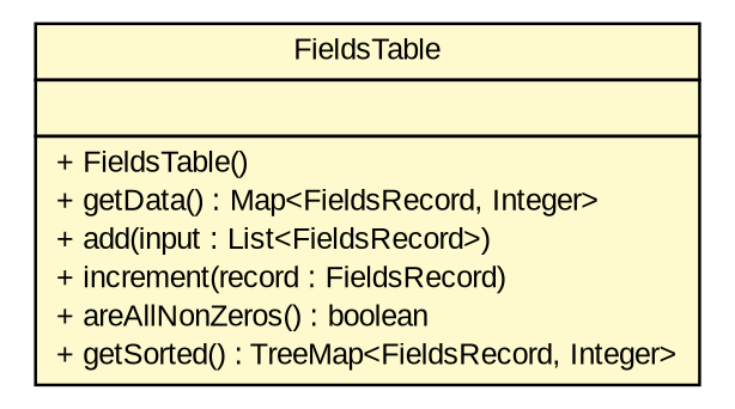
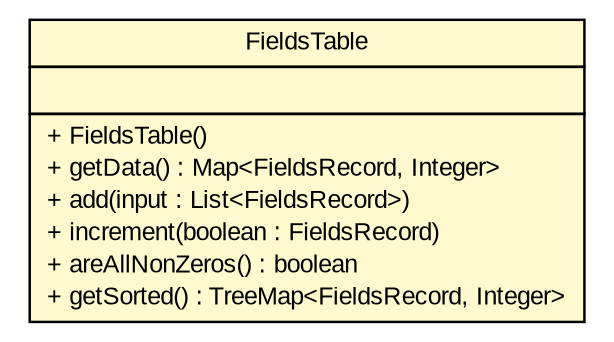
  digraph {
    nodesep=0.25
    ranksep=0.5
-   n1 [fontcolor=black fontname=arial fontsize=10.0 label=<<table title="com.github.mkolisnyk.aerial.datagenerators.algorithms.FieldsTable" border="0" cellborder="1" cellspacing="0" cellpadding="2" port="p" bgcolor="lemonChiffon" href="./FieldsTable.html"> 		<tr><td><table border="0" cellspacing="0" cellpadding="1"> <tr><td align="center" balign="center"> FieldsTable </td></tr> 		</table></td></tr> 		<tr><td><table border="0" cellspacing="0" cellpadding="1"> <tr><td align="left" balign="left">  </td></tr> 		</table></td></tr> 		<tr><td><table border="0" cellspacing="0" cellpadding="1"> <tr><td align="left" balign="left"> + FieldsTable() </td></tr> <tr><td align="left" balign="left"> + getData() : Map&lt;FieldsRecord, Integer&gt; </td></tr> <tr><td align="left" balign="left"> + add(input : List&lt;FieldsRecord&gt;) </td></tr> <tr><td align="left" balign="left"> + increment(record : FieldsRecord) </td></tr> <tr><td align="left" balign="left"> + areAllNonZeros() : boolean </td></tr> <tr><td align="left" balign="left"> + getSorted() : TreeMap&lt;FieldsRecord, Integer&gt; </td></tr> 		</table></td></tr> 		</table>> shape=plaintext]
+   n1 [fontcolor=black fontname=arial fontsize=10.0 label=<<table title="com.github.mkolisnyk.aerial.datagenerators.algorithms.FieldsTable" border="0" cellborder="1" cellspacing="0" cellpadding="2" port="p" bgcolor="lemonChiffon" href="./FieldsTable.html"> 		<tr><td><table border="0" cellspacing="0" cellpadding="1"> <tr><td align="center" balign="center"> FieldsTable </td></tr> 		</table></td></tr> 		<tr><td><table border="0" cellspacing="0" cellpadding="1"> <tr><td align="left" balign="left">  </td></tr> 		</table></td></tr> 		<tr><td><table border="0" cellspacing="0" cellpadding="1"> <tr><td align="left" balign="left"> + FieldsTable() </td></tr> <tr><td align="left" balign="left"> + getData() : Map&lt;FieldsRecord, Integer&gt; </td></tr> <tr><td align="left" balign="left"> + add(input : List&lt;FieldsRecord&gt;) </td></tr> <tr><td align="left" balign="left"> + increment(boolean : FieldsRecord) </td></tr> <tr><td align="left" balign="left"> + areAllNonZeros() : boolean </td></tr> <tr><td align="left" balign="left"> + getSorted() : TreeMap&lt;FieldsRecord, Integer&gt; </td></tr> 		</table></td></tr> 		</table>> shape=plaintext]
  }
